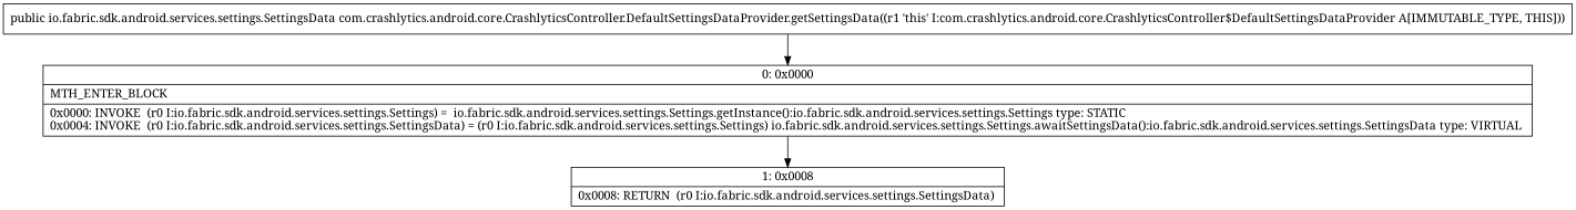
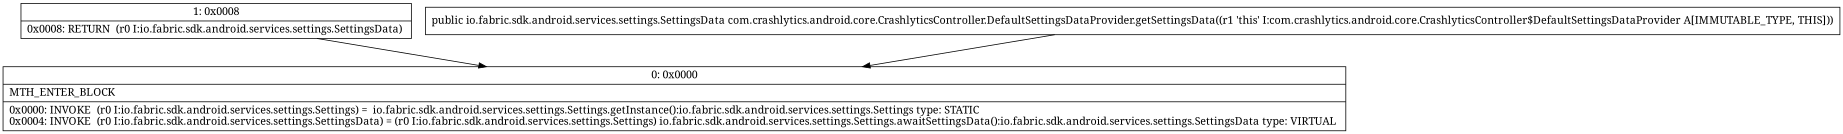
  digraph {
    fontname="Noto Serif"
    node [shape=record fontname="Noto Serif"]
    edge [fontname="Noto Serif"]
    n1 [label="{0\:\ 0x0000|MTH_ENTER_BLOCK\l|0x0000: INVOKE  (r0 I:io.fabric.sdk.android.services.settings.Settings) =  io.fabric.sdk.android.services.settings.Settings.getInstance():io.fabric.sdk.android.services.settings.Settings type: STATIC \l0x0004: INVOKE  (r0 I:io.fabric.sdk.android.services.settings.SettingsData) = (r0 I:io.fabric.sdk.android.services.settings.Settings) io.fabric.sdk.android.services.settings.Settings.awaitSettingsData():io.fabric.sdk.android.services.settings.SettingsData type: VIRTUAL \l}"]
    n2 [label="{1\:\ 0x0008|0x0008: RETURN  (r0 I:io.fabric.sdk.android.services.settings.SettingsData) \l}"]
    n3 [label="{public io.fabric.sdk.android.services.settings.SettingsData com.crashlytics.android.core.CrashlyticsController.DefaultSettingsDataProvider.getSettingsData((r1 'this' I:com.crashlytics.android.core.CrashlyticsController$DefaultSettingsDataProvider A[IMMUTABLE_TYPE, THIS])) }"]
-   n1 -> n2
+   n2 -> n1
    n3 -> n1
  }
